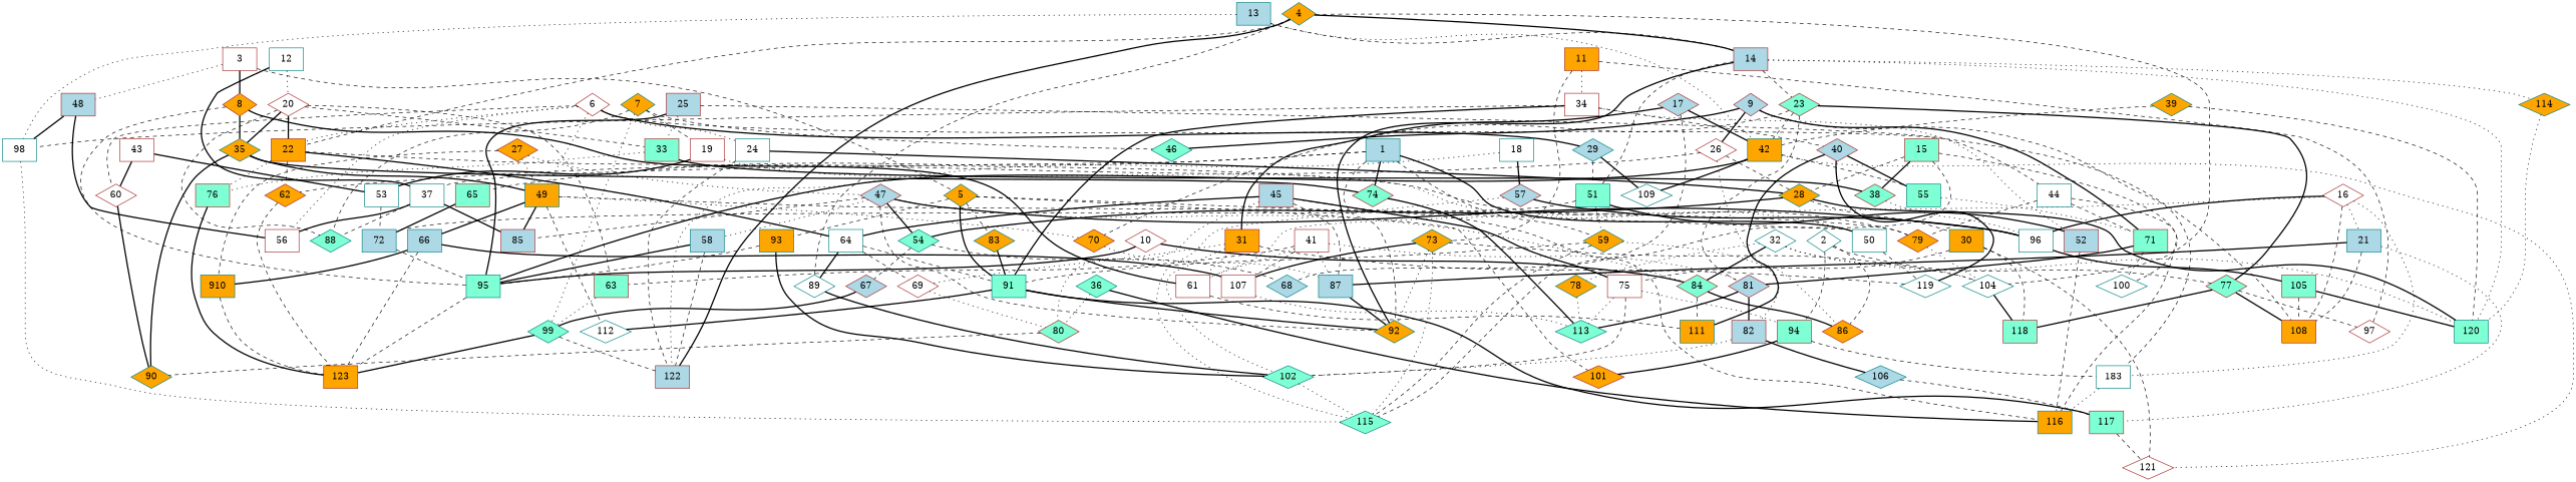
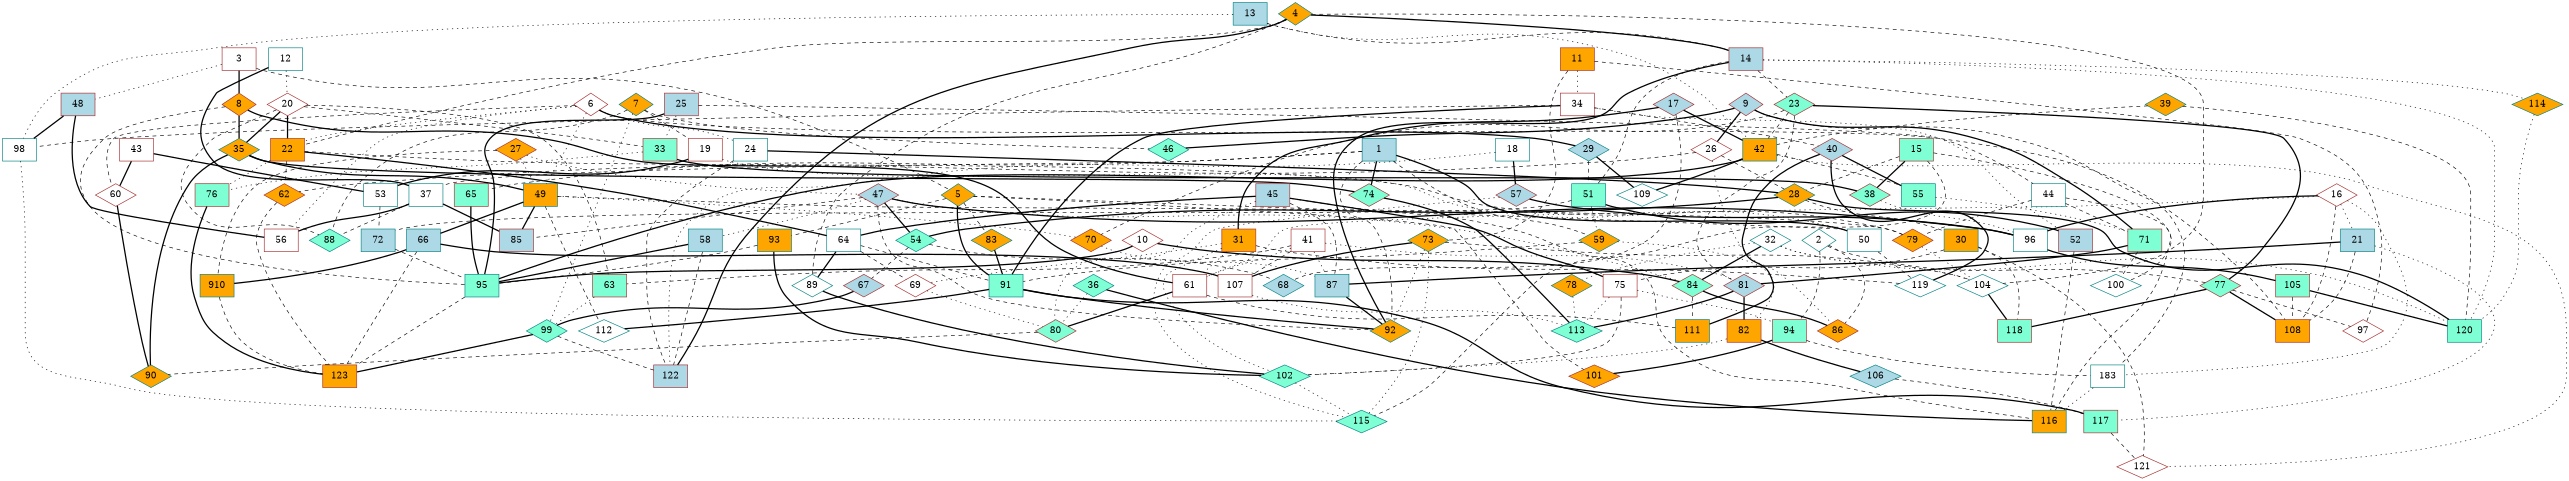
  graph {
    node [color=teal fillcolor=white shape=box style=filled]
    edge [style=dashed]
    1 [fillcolor=lightblue]
    37
    50
    59 [fillcolor=orange shape=diamond]
    65 [color=brown fillcolor=aquamarine]
    74 [color=brown fillcolor=aquamarine shape=diamond]
    92 [fillcolor=orange shape=diamond]
    56 [color=brown]
    88 [fillcolor=aquamarine shape=diamond]
    85 [color=brown fillcolor=lightblue]
    119 [shape=diamond]
    91 [fillcolor=aquamarine]
    115 [fillcolor=aquamarine shape=diamond]
-   82 [color=brown fillcolor=lightblue]
+   82 [color=brown fillcolor=orange]
    72 [fillcolor=lightblue]
    113 [fillcolor=aquamarine shape=diamond]
    2 [shape=diamond]
    77 [color=brown fillcolor=aquamarine shape=diamond]
    86 [color=brown fillcolor=orange shape=diamond]
    94 [color=brown fillcolor=aquamarine]
    108 [color=brown fillcolor=orange]
    97 [color=brown shape=diamond]
    118 [color=brown fillcolor=aquamarine]
    101 [color=brown fillcolor=orange shape=diamond]
    n25 [label=183]
    3 [color=brown]
    5 [fillcolor=orange shape=diamond]
    8 [color=brown fillcolor=orange shape=diamond]
    48 [color=brown fillcolor=lightblue]
    83 [fillcolor=orange shape=diamond]
    93 [fillcolor=orange]
    35 [fillcolor=orange shape=diamond]
    61 [color=brown]
    95 [fillcolor=aquamarine]
    98
    4 [fillcolor=orange shape=diamond]
    14 [color=brown fillcolor=lightblue]
    22 [color=brown fillcolor=orange]
    89 [shape=diamond]
    104 [shape=diamond]
    122 [color=brown fillcolor=lightblue]
    23 [color=brown fillcolor=aquamarine shape=diamond]
    51 [fillcolor=aquamarine]
    114 [fillcolor=orange shape=diamond]
    120 [fillcolor=aquamarine]
    62 [color=brown fillcolor=orange shape=diamond]
    64
    76 [color=brown fillcolor=aquamarine]
    79 [color=brown fillcolor=orange shape=diamond]
    102 [fillcolor=aquamarine shape=diamond]
    117 [color=brown fillcolor=aquamarine]
    112 [shape=diamond]
    6 [color=brown shape=diamond]
    24
    29 [fillcolor=lightblue shape=diamond]
    49 [fillcolor=orange]
    60 [color=brown shape=diamond]
    28 [fillcolor=orange shape=diamond]
    109 [shape=diamond]
    70 [color=brown fillcolor=orange shape=diamond]
    66 [fillcolor=lightblue]
    90 [fillcolor=orange shape=diamond]
    7 [fillcolor=orange shape=diamond]
    19 [color=brown]
    46 [fillcolor=aquamarine shape=diamond]
    99 [fillcolor=aquamarine shape=diamond]
    53
    123 [color=brown fillcolor=orange]
    80 [color=brown fillcolor=aquamarine shape=diamond]
    111 [fillcolor=orange]
    9 [color=brown fillcolor=lightblue shape=diamond]
    26 [color=brown shape=diamond]
    71 [color=brown fillcolor=aquamarine]
    100 [shape=diamond]
    81 [color=brown fillcolor=lightblue shape=diamond]
    116 [fillcolor=orange]
    10 [color=brown shape=diamond]
    84 [color=brown fillcolor=aquamarine shape=diamond]
    11 [color=brown fillcolor=orange]
    34 [color=brown]
    73 [fillcolor=orange shape=diamond]
    40 [color=brown fillcolor=lightblue shape=diamond]
    52 [color=brown fillcolor=lightblue]
    107 [color=brown]
    12
    20 [color=brown shape=diamond]
    33 [color=brown fillcolor=aquamarine]
    63 [color=brown fillcolor=aquamarine]
    13 [fillcolor=lightblue]
    42 [fillcolor=orange]
    121 [color=brown shape=diamond]
    55 [fillcolor=aquamarine]
    15 [color=brown fillcolor=aquamarine]
    38 [color=brown fillcolor=aquamarine shape=diamond]
    30 [fillcolor=orange]
    54 [fillcolor=aquamarine shape=diamond]
    96
    16 [color=brown shape=diamond]
    21 [fillcolor=lightblue]
    87 [fillcolor=lightblue]
    105 [color=brown fillcolor=aquamarine]
    17 [color=brown fillcolor=lightblue shape=diamond]
    31 [color=brown fillcolor=orange]
    68 [fillcolor=lightblue shape=diamond]
    69 [color=brown shape=diamond]
    18
    57 [color=brown fillcolor=lightblue shape=diamond]
    25 [color=brown fillcolor=lightblue]
    44
    27 [color=brown fillcolor=orange shape=diamond]
    47 [color=brown fillcolor=lightblue shape=diamond]
    n112 [fillcolor=orange label=910]
    58 [fillcolor=lightblue]
    75 [color=brown]
    67 [color=brown fillcolor=lightblue shape=diamond]
    32 [shape=diamond]
    78 [fillcolor=orange shape=diamond]
    36 [fillcolor=aquamarine shape=diamond]
    39 [fillcolor=orange shape=diamond]
    41 [color=brown]
    43 [color=brown]
    45 [color=brown fillcolor=lightblue]
    106 [fillcolor=lightblue shape=diamond]
    1 -- 37
    1 -- 50 [style=bold]
    1 -- 59
    1 -- 65
    1 -- 74 [style=bold]
    1 -- 92
    37 -- 56 [style=bold]
    37 -- 88
    37 -- 85 [style=bold]
    50 -- 119
    59 -- 91
-   59 -- 115
    59 -- 82 [style=dotted]
-   65 -- 72 [style=bold]
+   65 -- 95 [style=bold]
    74 -- 113 [style=bold]
    91 -- 92 [style=bold]
    91 -- 117 [style=bold]
    91 -- 112 [style=bold]
    82 -- 102 [style=dotted]
    82 -- 106 [style=bold]
    72 -- 95
    2 -- 77
    2 -- 86
    2 -- 94
    77 -- 108 [style=bold]
    77 -- 97
    77 -- 118 [style=bold]
    94 -- 101 [style=bold]
    94 -- n25
    n25 -- 116 [style=dotted]
    3 -- 5
    3 -- 8 [style=bold]
    3 -- 48 [style=dotted]
    5 -- 50
    5 -- 91 [style=bold]
    5 -- 101
    5 -- 83
    5 -- 93
    8 -- 35 [style=bold]
    8 -- 61 [style=bold]
    8 -- 95
    48 -- 56 [style=bold]
    48 -- 98 [style=bold]
    83 -- 91 [style=bold]
    93 -- 95
    93 -- 102 [style=bold]
    35 -- 74 [style=bold]
    35 -- 49 [style=bold]
    35 -- 90 [style=bold]
+   61 -- 80 [style=bold]
    61 -- 111
    95 -- 123
    98 -- 115 [style=dotted]
    4 -- 14 [style=bold]
    4 -- 22
    4 -- 89
    4 -- 104
    4 -- 122 [style=bold]
    14 -- 92 [style=bold]
    14 -- 23
    14 -- 51
    14 -- 114 [style=dotted]
    14 -- 120 [style=dotted]
    22 -- 62
    22 -- 64 [style=bold]
    22 -- 76 [style=dotted]
    22 -- 79
    89 -- 102 [style=bold]
    104 -- 118 [style=bold]
    23 -- 77 [style=bold]
    23 -- 70
    23 -- 81
    23 -- 42
    51 -- 59 [style=dotted]
    51 -- 72
    51 -- 52 [style=bold]
    114 -- 120 [style=dotted]
    62 -- 123
    64 -- 91
    64 -- 89 [style=bold]
    64 -- 69
    76 -- 123 [style=bold]
    79 -- 104 [style=dotted]
    102 -- 115 [style=dotted]
    117 -- 121
    6 -- 56 [style=dotted]
    6 -- 108
    6 -- 22 [style=dotted]
    6 -- 24 [style=dotted]
    6 -- 29 [style=bold]
    6 -- 49 [style=dotted]
    6 -- 60
    24 -- 122
    24 -- 28 [style=bold]
    29 -- 51
    29 -- 109 [style=bold]
    49 -- 85 [style=bold]
    49 -- 79
    49 -- 112
    49 -- 70 [style=dotted]
    49 -- 66 [style=bold]
    60 -- 90 [style=bold]
    28 -- 120 [style=bold]
    28 -- 30
    28 -- 54 [style=bold]
    70 -- 87 [style=dotted]
    66 -- 123
    66 -- 107 [style=bold]
    66 -- n112 [style=bold]
    7 -- 88
    7 -- 19
    7 -- 46
    7 -- 99 [style=dotted]
    19 -- 50 [style=dotted]
    19 -- 53 [style=bold]
    99 -- 122
    99 -- 123 [style=bold]
    53 -- 72
    80 -- 90
    9 -- n25
    9 -- 46 [style=bold]
    9 -- 26 [style=bold]
    9 -- 71 [style=bold]
    26 -- 86 [style=dotted]
    26 -- 62
    26 -- 28
    71 -- 100
    71 -- 81 [style=bold]
    81 -- 82 [style=bold]
    81 -- 113 [style=bold]
    10 -- 95 [style=bold]
    10 -- 84 [style=bold]
    84 -- 86 [style=bold]
    84 -- 111
    11 -- 97
    11 -- 34 [style=dotted]
    11 -- 73
    34 -- 91 [style=bold]
    34 -- 98
    34 -- 40
    34 -- 52 [style=dotted]
    73 -- 92 [style=dotted]
    73 -- 115 [style=dotted]
    73 -- 104
    73 -- 107 [style=bold]
    40 -- 119 [style=bold]
    40 -- 111 [style=bold]
    40 -- 55 [style=bold]
    52 -- 116
    107 -- 113 [style=dotted]
    12 -- 37 [style=bold]
    12 -- 20 [style=dotted]
    20 -- 88
    20 -- 35 [style=bold]
    20 -- 22 [style=bold]
    20 -- 33
    20 -- 63
    33 -- 76 [style=dotted]
    33 -- 38 [style=bold]
    63 -- 99 [style=dotted]
    13 -- 98 [style=dotted]
    13 -- 14
    13 -- 42 [style=dotted]
    42 -- 95 [style=bold]
    42 -- 109 [style=bold]
    42 -- 121 [style=dotted]
    42 -- 55
    55 -- 71 [style=dotted]
    15 -- 115
    15 -- 28
    15 -- 100
    15 -- 38 [style=bold]
    38 -- 96 [style=dotted]
    30 -- 118
    30 -- 121
    30 -- 75
    54 -- 68
    54 -- 67
    96 -- 105 [style=bold]
    16 -- 108
    16 -- n25 [style=dotted]
    16 -- 61 [style=dotted]
    16 -- 96 [style=bold]
    16 -- 21 [style=dotted]
    21 -- 108
    21 -- 117 [style=dotted]
    21 -- 87 [style=bold]
    87 -- 92 [style=bold]
    105 -- 108
    105 -- 120 [style=bold]
    17 -- 42 [style=bold]
    17 -- 31 [style=bold]
    17 -- 68
    31 -- 119
    31 -- 61 [style=dotted]
    31 -- 102 [style=dotted]
    31 -- 69 [style=dotted]
    69 -- 80 [style=dotted]
    18 -- 122 [style=dotted]
    18 -- 57 [style=bold]
    57 -- 115 [style=dotted]
    57 -- 96 [style=bold]
    25 -- 95 [style=bold]
    25 -- 33 [style=dotted]
    25 -- 44
    44 -- 79
    44 -- 71
    44 -- 116
    27 -- 49 [style=dotted]
    27 -- 47 [style=dotted]
    27 -- n112
    47 -- 92
    47 -- 85
    47 -- 84 [style=dotted]
    47 -- 54 [style=bold]
    47 -- 96 [style=bold]
    47 -- 58 [style=dotted]
    n112 -- 123
    58 -- 95 [style=bold]
    58 -- 122
    75 -- 113 [style=dotted]
    75 -- 94 [style=dotted]
    75 -- 102
    67 -- 99 [style=bold]
    32 -- 104 [style=dotted]
    32 -- 120 [style=dotted]
    32 -- 84 [style=bold]
    32 -- 78 [style=dotted]
    78 -- 113 [style=dotted]
    36 -- 80 [style=dotted]
    36 -- 116 [style=bold]
    39 -- 120
    39 -- 42
    41 -- 61 [style=dotted]
    41 -- 81 [style=dotted]
    41 -- 107
    41 -- 63
    41 -- 87 [style=dotted]
    43 -- 60 [style=bold]
    43 -- 53 [style=bold]
    45 -- 64 [style=bold]
    45 -- 80 [style=dotted]
    45 -- 116
    45 -- 87
    45 -- 75 [style=bold]
    106 -- 117
  }
